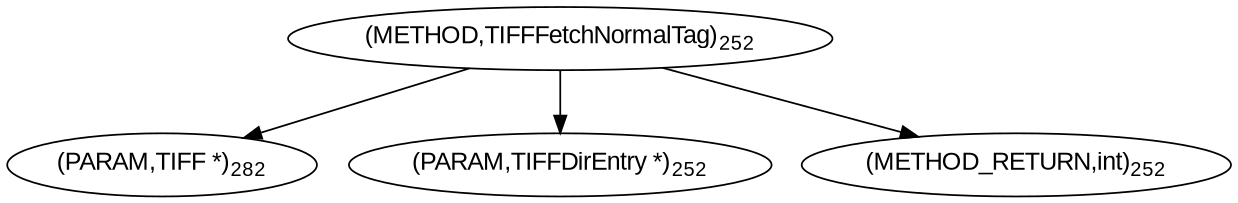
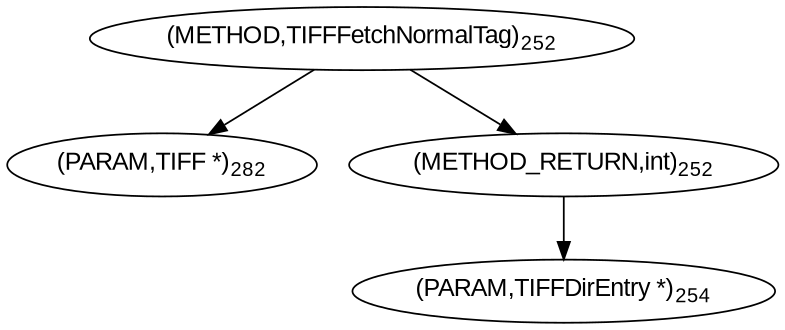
  digraph {
    fontname="Liberation Sans"
    node [fontname="Liberation Sans"]
    edge [fontname="Liberation Sans"]
    n1 [label=<(METHOD,TIFFFetchNormalTag)<SUB>252</SUB>>]
    n2 [label=<(PARAM,TIFF *)<SUB>282</SUB>>]
-   n3 [label=<(PARAM,TIFFDirEntry *)<SUB>252</SUB>>]
+   n3 [label=<(PARAM,TIFFDirEntry *)<SUB>254</SUB>>]
    n4 [label=<(METHOD_RETURN,int)<SUB>252</SUB>>]
    n1 -> n2
-   n1 -> n3
+   n4 -> n3
    n1 -> n4
  }
